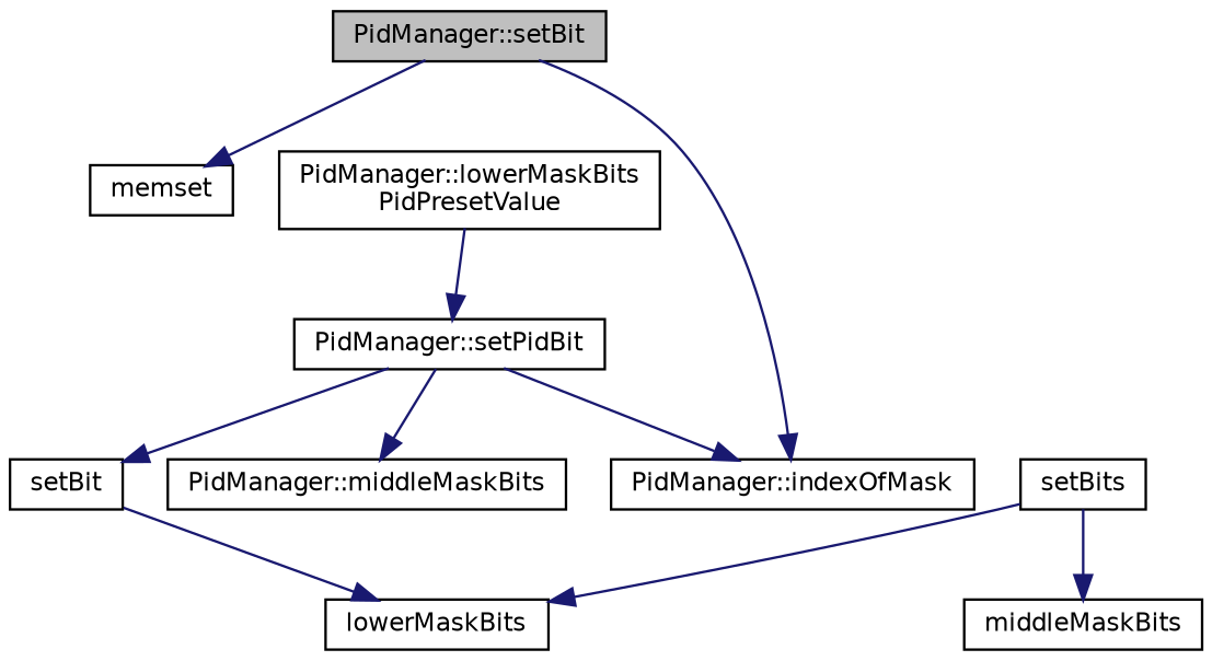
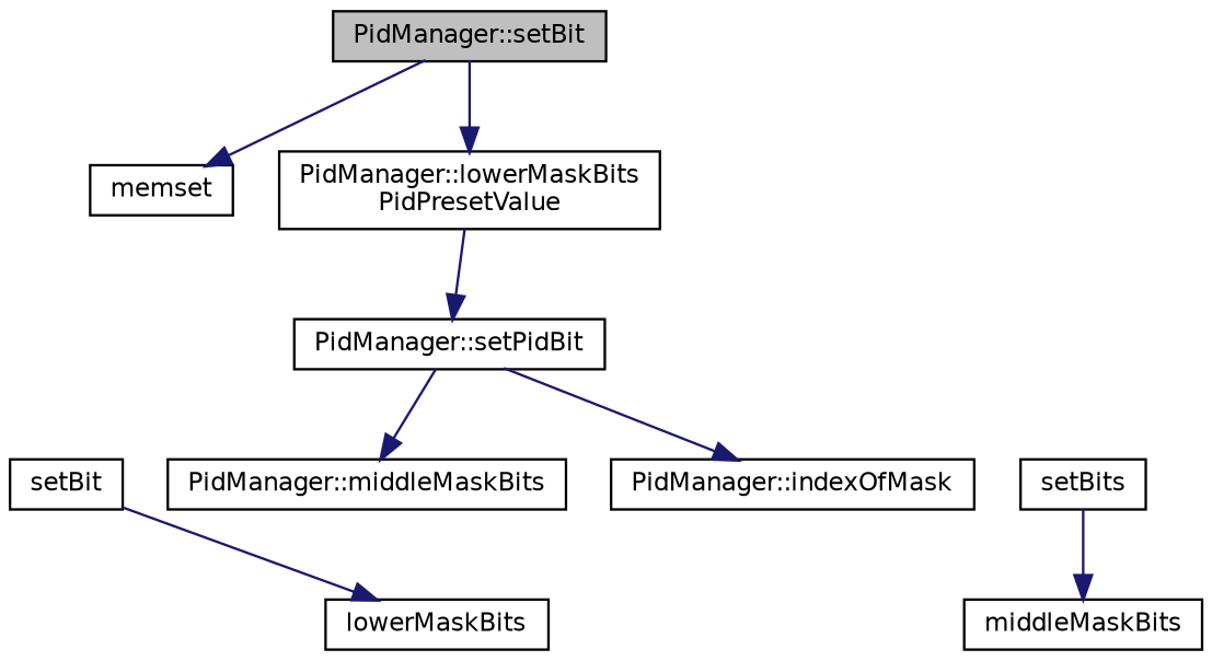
  digraph {
    rankdir=TB
    node [color=black fillcolor=white fontname=Helvetica fontsize=10 shape=record style=filled]
    edge [color=midnightblue fontname=Helvetica fontsize=10 labelfontname=Helvetica labelfontsize=10 style=solid]
    n1 [fillcolor=grey75 fontcolor=black height=0.2 label="PidManager::setBit" width=0.4]
    n2 [height=0.2 label=memset width=0.4]
    n3 [height=0.2 label="PidManager::lowerMaskBits\lPidPresetValue" width=0.4]
    n4 [height=0.2 label="PidManager::setPidBit" width=0.4]
    n5 [height=0.2 label=setBit width=0.4]
    n6 [height=0.2 label="PidManager::indexOfMask" width=0.4]
    n7 [height=0.2 label="PidManager::middleMaskBits" width=0.4]
    n8 [height=0.2 label=lowerMaskBits width=0.4]
    n9 [height=0.2 label=setBits width=0.4]
    n10 [height=0.2 label=middleMaskBits width=0.4]
    n1 -> n2
-   n1 -> n6
+   n1 -> n3
    n3 -> n4
-   n4 -> n5
    n4 -> n6
    n4 -> n7
    n5 -> n8
-   n9 -> n8
    n9 -> n10
  }
